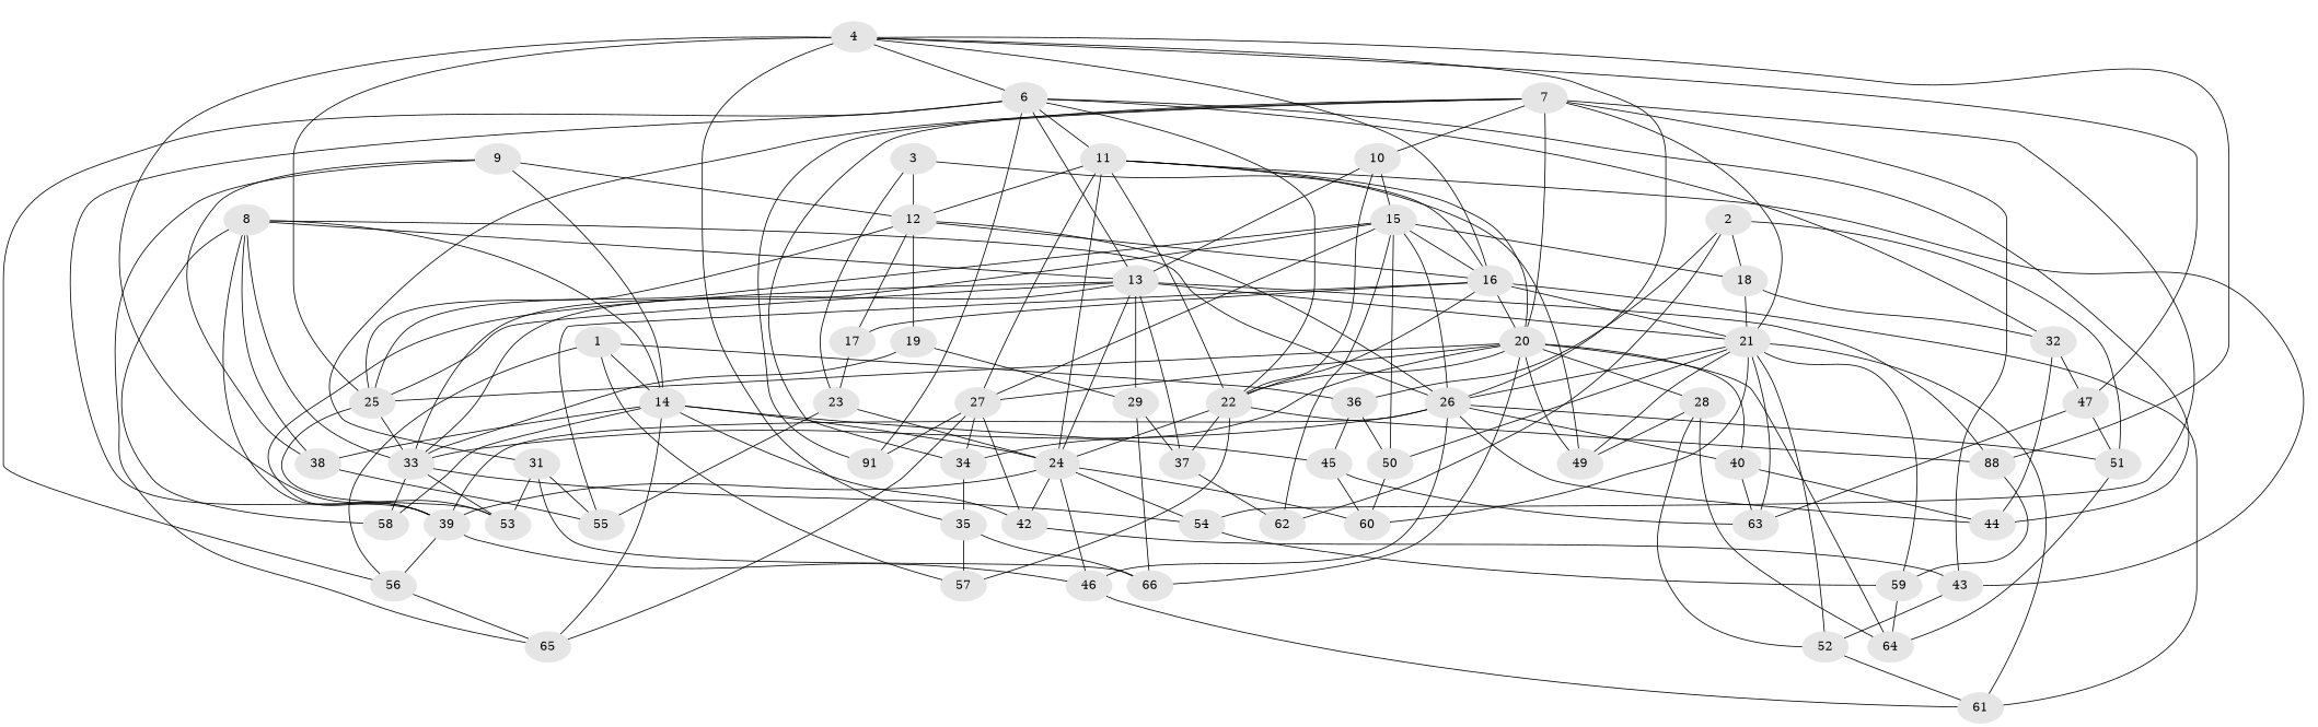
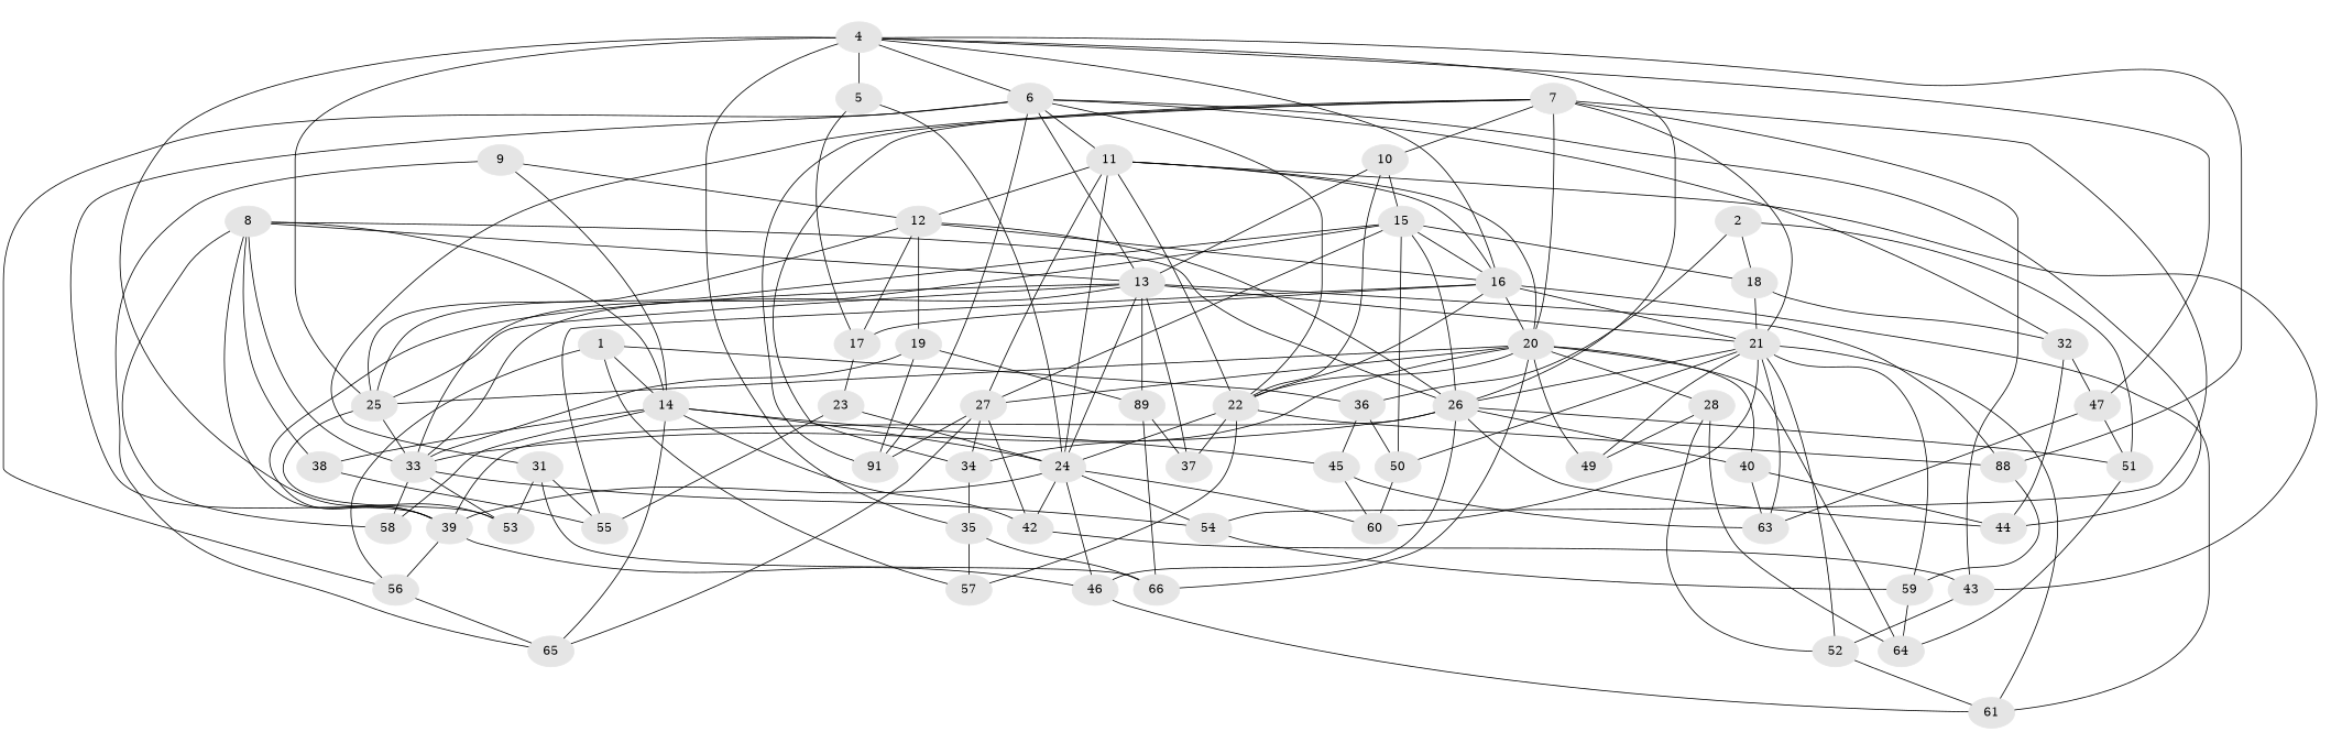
  graph {
    fontname="DejaVu Serif"
    node [color=gray90 fontname="DejaVu Serif" style=filled]
    edge [fontname="DejaVu Serif" weight=1.0]
    1
    14
    36
    56
    57
    24
    38
    58
    65
    42
    45
    50
    2
    18
    51
-   62
    32
    21
    64
-   3
    12
    23
    49
    16
    25
    26
    17
    19
    55
    4
+   5
    6
    35
    47
    n35 [label=88]
    53
    11
    13
    22
    39
    n41 [label=91]
    44
    20
    61
    33
    40
    46
    66
    63
    59
    54
    60
    43
    27
-   29
+   29 [label=89]
    37
    7
    10
    31
    34
    15
    28
    52
    8
    9
    1 -- 14
    1 -- 36
    1 -- 56
    1 -- 57
    14 -- 24 [weight=2.0]
    14 -- 38
    14 -- 58 [weight=2.0]
    14 -- 65
    14 -- 42
    14 -- 45
    36 -- 45
    36 -- 50
    56 -- 65
    24 -- 42
    24 -- 39
    24 -- 46
    24 -- 54
    24 -- 60
    38 -- 55
    42 -- 43
    45 -- 63
    45 -- 60
    50 -- 60
    2 -- 36
    2 -- 18
    2 -- 51
-   2 -- 62
    18 -- 32
    18 -- 21
    51 -- 64
    32 -- 47
    32 -- 44
    21 -- 50
    21 -- 49
    21 -- 26
    21 -- 61
    21 -- 63
    21 -- 59
    21 -- 60
    21 -- 52
-   3 -- 12 [weight=2.0]
-   3 -- 23
-   3 -- 49
    12 -- 16
    12 -- 25
    12 -- 26
    12 -- 17
    12 -- 19
    23 -- 24
    23 -- 55
    16 -- 21
    16 -- 17
    16 -- 55
    16 -- 22
    16 -- 20
    16 -- 61
    25 -- 53
    25 -- 33
    26 -- 51
    26 -- 39
    26 -- 44
    26 -- 33
    26 -- 40
    26 -- 46
    17 -- 23
+   19 -- n41
    19 -- 33
    19 -- 29
    4 -- 16
    4 -- 25 [weight=3.0]
    4 -- 26
+   4 -- 5 [weight=2.0]
    4 -- 6
    4 -- 35
    4 -- 47
    4 -- n35
    4 -- 53
+   5 -- 24
+   5 -- 17
    6 -- 56
    6 -- 32
    6 -- 11
    6 -- 13
    6 -- 22
    6 -- 39 [weight=2.0]
    6 -- n41
    6 -- 44
    35 -- 57
    35 -- 66
    47 -- 51
    47 -- 63
    n35 -- 59
    11 -- 24
    11 -- 12 [weight=2.0]
    11 -- 16
    11 -- 22
    11 -- 20
    11 -- 43
    11 -- 27 [weight=2.0]
    13 -- 24
    13 -- 21
    13 -- 25 [weight=2.0]
    13 -- n35
    13 -- 39
    13 -- 33
    13 -- 29
    13 -- 37
    22 -- 57
    22 -- 24
    22 -- n35
    22 -- 37
    39 -- 56
    39 -- 46
    20 -- 64
    20 -- 49
    20 -- 25
    20 -- 22
    20 -- 40
    20 -- 66
    20 -- 27
    20 -- 34
    20 -- 28
    33 -- 58
    33 -- 53
    33 -- 54
    40 -- 44
    40 -- 63
    46 -- 61
    59 -- 64
    54 -- 59
    43 -- 52
    27 -- 65
    27 -- 42
    27 -- n41
    27 -- 34
    29 -- 66
    29 -- 37
-   37 -- 62
    7 -- 21
    7 -- n41
    7 -- 20
    7 -- 54
    7 -- 43
    7 -- 10
    7 -- 31
    7 -- 34
    10 -- 13
    10 -- 22
    10 -- 15
    31 -- 55
    31 -- 53
    31 -- 66
    34 -- 35
    15 -- 50
    15 -- 18
-   15 -- 62
    15 -- 16
    15 -- 25
    15 -- 26
    15 -- 33 [weight=2.0]
    15 -- 27
    28 -- 64
    28 -- 49
    28 -- 52
    52 -- 61
    8 -- 14 [weight=2.0]
    8 -- 38
    8 -- 58
    8 -- 26 [weight=2.0]
    8 -- 13
    8 -- 39
    8 -- 33 [weight=2.0]
    9 -- 14
-   9 -- 38
    9 -- 65
    9 -- 12
  }
